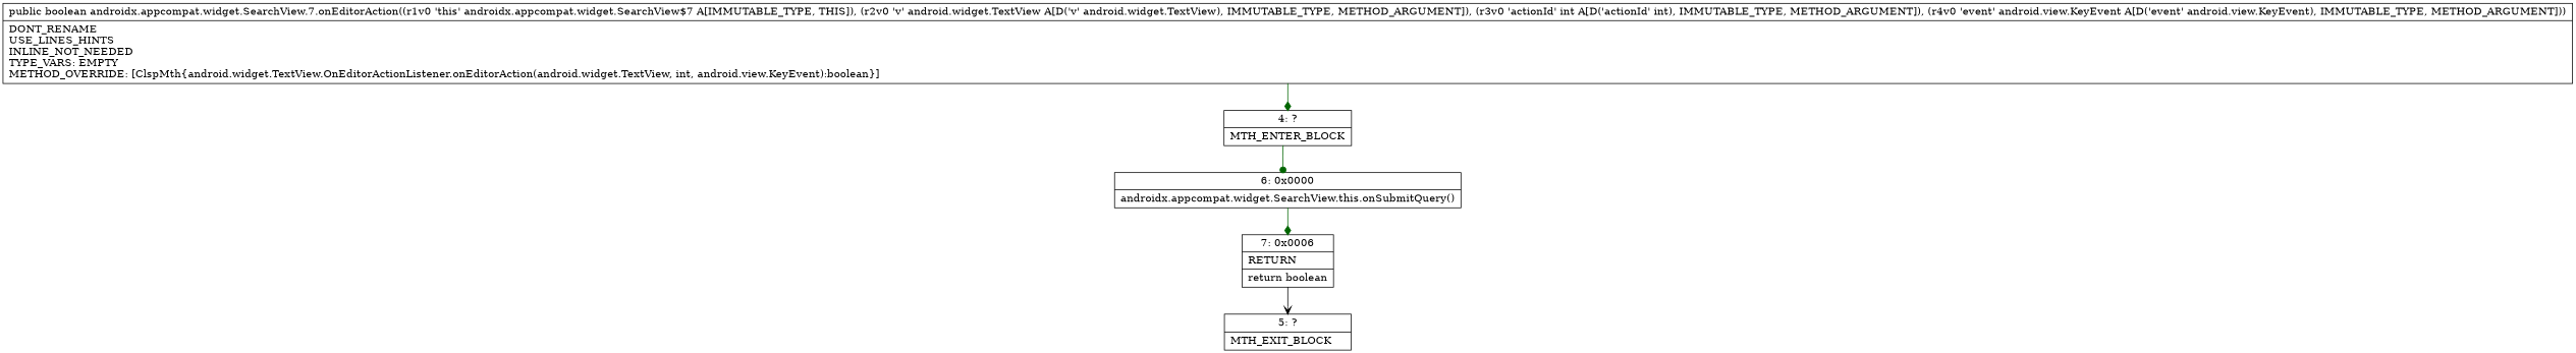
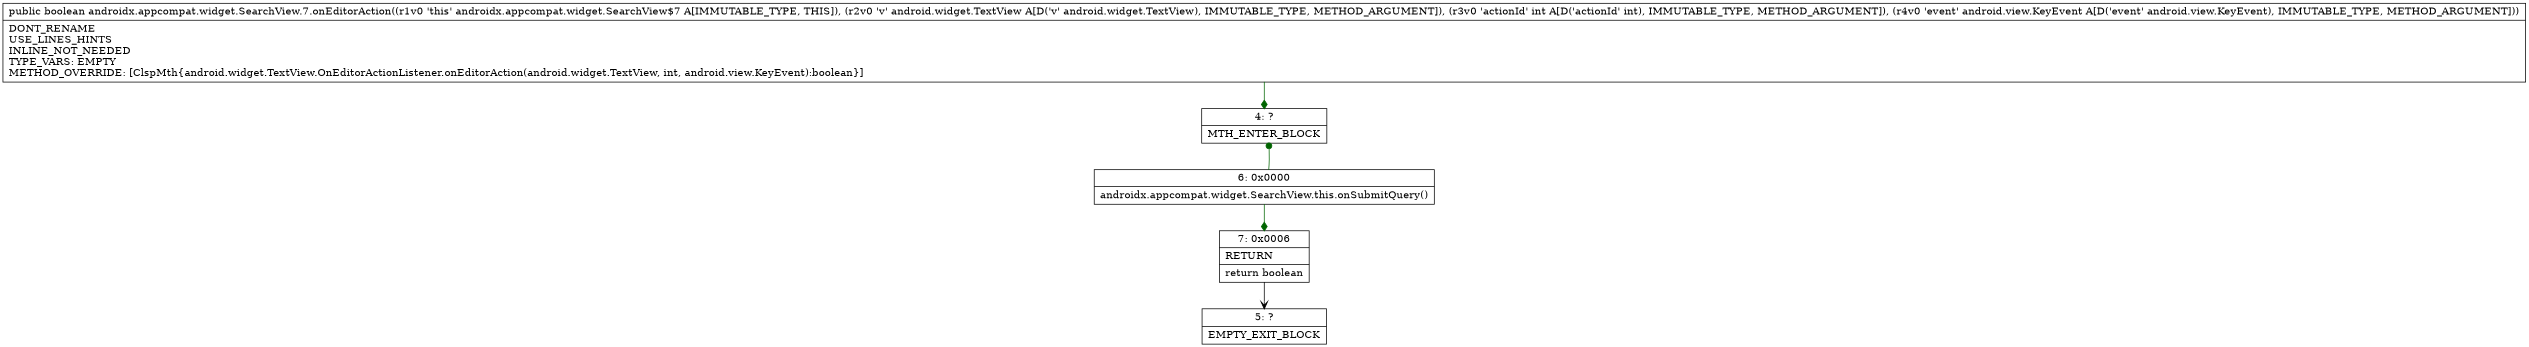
  digraph {
    node [shape=record]
    edge [arrowhead=diamond color=darkgreen]
    n1 [label="{4\:\ ?|MTH_ENTER_BLOCK\l}"]
    n2 [label="{6\:\ 0x0000|androidx.appcompat.widget.SearchView.this.onSubmitQuery()\l}"]
    n3 [label="{7\:\ 0x0006|RETURN\l|return boolean\l}"]
-   n4 [label="{5\:\ ?|MTH_EXIT_BLOCK\l}"]
+   n4 [label="{5\:\ ?|EMPTY_EXIT_BLOCK\l}"]
    n5 [label="{public boolean androidx.appcompat.widget.SearchView.7.onEditorAction((r1v0 'this' androidx.appcompat.widget.SearchView$7 A[IMMUTABLE_TYPE, THIS]), (r2v0 'v' android.widget.TextView A[D('v' android.widget.TextView), IMMUTABLE_TYPE, METHOD_ARGUMENT]), (r3v0 'actionId' int A[D('actionId' int), IMMUTABLE_TYPE, METHOD_ARGUMENT]), (r4v0 'event' android.view.KeyEvent A[D('event' android.view.KeyEvent), IMMUTABLE_TYPE, METHOD_ARGUMENT]))  | DONT_RENAME\lUSE_LINES_HINTS\lINLINE_NOT_NEEDED\lTYPE_VARS: EMPTY\lMETHOD_OVERRIDE: [ClspMth\{android.widget.TextView.OnEditorActionListener.onEditorAction(android.widget.TextView, int, android.view.KeyEvent):boolean\}]\l}"]
-   n1 -> n2 [arrowhead=dot]
+   n2 -> n1 [arrowhead=dot]
    n2 -> n3
    n3 -> n4 [arrowhead=vee color=black]
    n5 -> n1
  }
